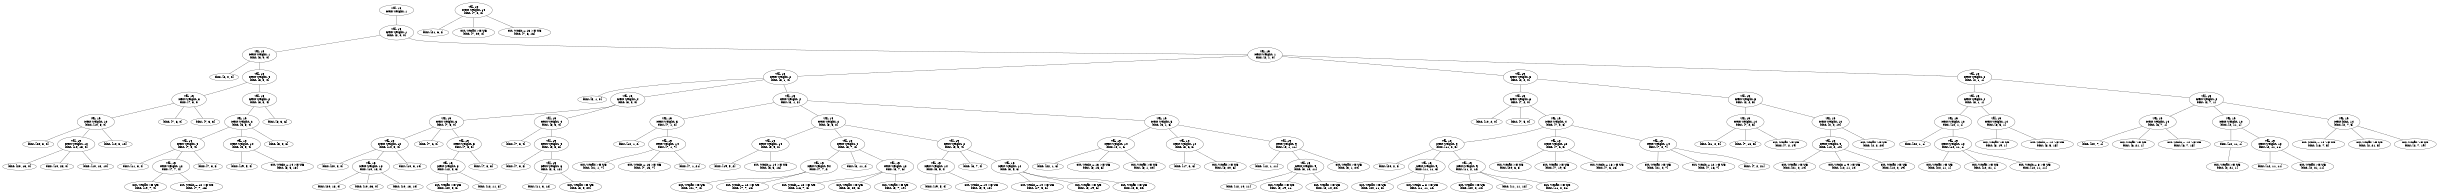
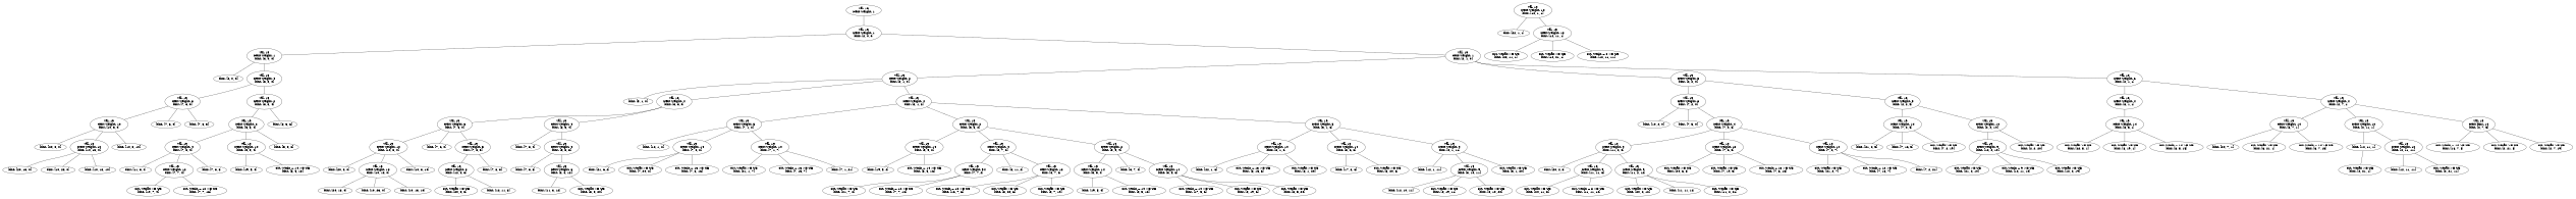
  graph {
    n1 [label="val: 19\nNext weight: 1"]
    n2 [label="val: 19\nNext weight: 1\nbins: [2, 0, 0]"]
    n3 [label="val: 19\nNext weight: 1\nbins: [3, 0, 0]"]
    n4 [label="val: 19\nNext weight: 1\nbins: [2, 1, 0]"]
    n5 [label="bins: [6, 0, 0]"]
    n6 [label="val: 19\nNext weight: 4\nbins: [3, 3, 0]"]
    n7 [label="val: 19\nNext weight: 2\nbins: [3, 1, 0]"]
    n8 [label="val: 19\nNext weight: 5\nbins: [2, 2, 0]"]
    n9 [label="val: 19\nNext weight: 6\nbins: [2, 1, 1]"]
    n10 [label="val: 19\nNext weight: 3\nbins: [7, 3, 0]"]
    n11 [label="val: 19\nNext weight: 2\nbins: [3, 3, 4]"]
    n12 [label="val: 19\nNext weight: 10\nbins: [10, 3, 0]"]
    n13 [label="bins: [7, 6, 0]"]
    n14 [label="bins: [7, 3, 3]"]
    n15 [label="val: 19\nNext weight: 2\nbins: [5, 3, 4]"]
    n16 [label="bins: [3, 3, 6]"]
    n17 [label="bins: [20, 3, 0]"]
    n18 [label="val: 19\nNext weight: 10\nbins: [10, 13, 0]"]
    n19 [label="bins: [10, 3, 10]"]
    n20 [label="bins: [20, 13, 0]"]
    n21 [label="bins: [10, 23, 0]"]
    n22 [label="bins: [10, 13, 10]"]
    n23 [label="val: 19\nNext weight: 4\nbins: [7, 3, 4]"]
    n24 [label="val: 19\nNext weight: 14\nbins: [5, 5, 4]"]
    n25 [label="bins: [5, 3, 6]"]
    n26 [label="bins: [11, 3, 4]"]
    n27 [label="val: 19\nNext weight: 12\nbins: [7, 7, 4]"]
    n28 [label="bins: [7, 3, 8]"]
    n29 [label="bins: [19, 5, 4]"]
    n30 [label="cut: Wmin + 14 >= UB\nbins: [5, 5, 18]"]
    n31 [label="cut: Wmax >= UB\nbins: [19, 7, 4]"]
    n32 [label="cut: Wmin + 12 >= UB\nbins: [7, 7, 16]"]
    n33 [label="bins: [5, 1, 0]"]
    n34 [label="val: 19\nNext weight: 4\nbins: [3, 3, 0]"]
    n35 [label="val: 19\nNext weight: 4\nbins: [3, 1, 2]"]
    n36 [label="val: 19\nNext weight: 3\nbins: [7, 2, 0]"]
    n37 [label="val: 19\nNext weight: 5\nbins: [2, 2, 5]"]
    n38 [label="val: 19\nNext weight: 4\nbins: [8, 1, 1]"]
    n39 [label="val: 19\nNext weight: 4\nbins: [2, 7, 1]"]
    n40 [label="val: 19\nNext weight: 3\nbins: [7, 3, 0]"]
    n41 [label="val: 19\nNext weight: 4\nbins: [3, 3, 4]"]
    n42 [label="val: 19\nNext weight: 5\nbins: [7, 1, 2]"]
    n43 [label="val: 19\nNext weight: 2\nbins: [3, 5, 2]"]
    n44 [label="val: 19\nNext weight: 5\nbins: [3, 1, 6]"]
    n45 [label="val: 19\nNext weight: 10\nbins: [10, 3, 0]"]
    n46 [label="bins: [7, 6, 0]"]
    n47 [label="val: 19\nNext weight: 5\nbins: [7, 3, 3]"]
    n48 [label="bins: [7, 3, 4]"]
    n49 [label="val: 19\nNext weight: 4\nbins: [3, 3, 8]"]
    n50 [label="bins: [20, 3, 0]"]
    n51 [label="val: 19\nNext weight: 10\nbins: [10, 13, 0]"]
    n52 [label="bins: [10, 3, 10]"]
    n53 [label="val: 19\nNext weight: 8\nbins: [12, 3, 3]"]
    n54 [label="bins: [7, 8, 3]"]
    n55 [label="bins: [20, 13, 0]"]
    n56 [label="bins: [10, 23, 0]"]
    n57 [label="bins: [10, 13, 10]"]
    n58 [label="cut: Wmax >= UB\nbins: [20, 3, 3]"]
    n59 [label="bins: [12, 11, 3]"]
    n60 [label="bins: [7, 3, 8]"]
    n61 [label="val: 19\nNext weight: 8\nbins: [3, 3, 12]"]
    n62 [label="bins: [11, 3, 12]"]
    n63 [label="cut: Wmax >= UB\nbins: [3, 3, 20]"]
    n64 [label="bins: [12, 1, 2]"]
    n65 [label="val: 19\nNext weight: 14\nbins: [7, 6, 2]"]
    n66 [label="val: 19\nNext weight: 14\nbins: [7, 1, 7]"]
    n67 [label="val: 19\nNext weight: 14\nbins: [5, 5, 2]"]
    n68 [label="val: 19\nNext weight: 4\nbins: [3, 7, 2]"]
    n69 [label="val: 19\nNext weight: 2\nbins: [3, 5, 4]"]
    n70 [label="val: 19\nNext weight: 14\nbins: [8, 1, 6]"]
    n71 [label="val: 19\nNext weight: 14\nbins: [3, 6, 6]"]
    n72 [label="val: 19\nNext weight: 9\nbins: [3, 1, 11]"]
    n73 [label="bins: [21, 6, 2]"]
    n74 [label="cut: Wmax >= UB\nbins: [7, 20, 2]"]
    n75 [label="cut: Wmin + 13 >= UB\nbins: [7, 6, 16]"]
    n76 [label="cut: Wmax >= UB\nbins: [21, 1, 7]"]
    n77 [label="cut: Wmin + 13 >= UB\nbins: [7, 15, 7]"]
    n78 [label="bins: [7, 1, 21]"]
    n79 [label="bins: [19, 5, 2]"]
    n80 [label="cut: Wmin + 14 >= UB\nbins: [5, 5, 16]"]
    n81 [label="val: 19\nNext weight: 94\nbins: [7, 7, 2]"]
    n82 [label="bins: [3, 11, 2]"]
    n83 [label="val: 19\nNext weight: 13\nbins: [3, 7, 6]"]
    n84 [label="val: 19\nNext weight: 14\nbins: [5, 5, 4]"]
    n85 [label="bins: [3, 7, 4]"]
    n86 [label="val: 19\nNext weight: 14\nbins: [3, 5, 6]"]
    n87 [label="cut: Wmax >= UB\nbins: [21, 7, 2]"]
    n88 [label="cut: Wmin + 12 >= UB\nbins: [7, 7, 16]"]
    n89 [label="cut: Wmin + 13 >= UB\nbins: [16, 7, 6]"]
    n90 [label="cut: Wmax >= UB\nbins: [3, 20, 6]"]
    n91 [label="cut: Wmax >= UB\nbins: [3, 7, 19]"]
    n92 [label="bins: [19, 5, 4]"]
    n93 [label="cut: Wmin + 14 >= UB\nbins: [5, 5, 18]"]
    n94 [label="cut: Wmin + 14 >= UB\nbins: [17, 5, 6]"]
    n95 [label="cut: Wmax >= UB\nbins: [3, 19, 6]"]
    n96 [label="cut: Wmax >= UB\nbins: [3, 5, 20]"]
    n97 [label="bins: [22, 1, 6]"]
    n98 [label="cut: Wmin + 13 >= UB\nbins: [8, 15, 6]"]
    n99 [label="cut: Wmax >= UB\nbins: [8, 1, 20]"]
    n100 [label="bins: [17, 6, 6]"]
    n101 [label="cut: Wmax >= UB\nbins: [3, 20, 6]"]
    n102 [label="bins: [12, 1, 11]"]
    n103 [label="val: 19\nNext weight: 9\nbins: [3, 10, 11]"]
    n104 [label="cut: Wmax >= UB\nbins: [3, 1, 20]"]
    n105 [label="bins: [12, 10, 11]"]
    n106 [label="cut: Wmax >= UB\nbins: [3, 19, 11]"]
    n107 [label="cut: Wmax >= UB\nbins: [3, 10, 20]"]
    n108 [label="bins: [10, 2, 0]"]
    n109 [label="bins: [7, 5, 0]"]
    n110 [label="val: 19\nNext weight: 4\nbins: [7, 2, 3]"]
    n111 [label="val: 19\nNext weight: 14\nbins: [7, 2, 5]"]
    n112 [label="val: 19\nNext weight: 10\nbins: [2, 2, 10]"]
    n113 [label="val: 19\nNext weight: 9\nbins: [11, 2, 3]"]
    n114 [label="val: 19\nNext weight: 13\nbins: [7, 6, 3]"]
    n115 [label="val: 19\nNext weight: 14\nbins: [7, 2, 7]"]
    n116 [label="bins: [20, 2, 3]"]
    n117 [label="val: 19\nNext weight: 9\nbins: [11, 11, 3]"]
    n118 [label="val: 19\nNext weight: 9\nbins: [11, 2, 12]"]
    n119 [label="cut: Wmax >= UB\nbins: [20, 6, 3]"]
    n120 [label="cut: Wmax >= UB\nbins: [7, 19, 3]"]
    n121 [label="cut: Wmin + 13 >= UB\nbins: [7, 6, 16]"]
    n122 [label="cut: Wmax >= UB\nbins: [21, 2, 7]"]
    n123 [label="cut: Wmin + 12 >= UB\nbins: [7, 16, 7]"]
    n124 [label="bins: [7, 2, 21]"]
    n125 [label="cut: Wmax >= UB\nbins: [20, 11, 3]"]
    n126 [label="cut: Wmin + 8 >= UB\nbins: [11, 11, 12]"]
    n127 [label="cut: Wmax >= UB\nbins: [20, 2, 12]"]
    n128 [label="bins: [11, 11, 12]"]
    n129 [label="cut: Wmax >= UB\nbins: [11, 2, 21]"]
    n130 [label="bins: [21, 2, 5]"]
    n131 [label="bins: [7, 16, 5]"]
    n132 [label="cut: Wmax >= UB\nbins: [7, 2, 19]"]
    n133 [label="val: 19\nNext weight: 9\nbins: [12, 2, 10]"]
    n134 [label="cut: Wmax >= UB\nbins: [2, 2, 20]"]
    n135 [label="cut: Wmax >= UB\nbins: [21, 2, 10]"]
    n136 [label="cut: Wmin + 9 >= UB\nbins: [12, 11, 10]"]
    n137 [label="cut: Wmax >= UB\nbins: [12, 2, 19]"]
    n138 [label="val: 19\nNext weight: 10\nbins: [12, 1, 1]"]
    n139 [label="val: 19\nNext weight: 14\nbins: [8, 5, 1]"]
    n140 [label="val: 19\nNext weight: 14\nbins: [6, 7, 1]"]
    n141 [label="val: 19\nNext weight: 10\nbins: [2, 11, 1]"]
    n142 [label="val: 19\nNext bins: 14\nbins: [2, 7, 5]"]
    n143 [label="bins: [22, 1, 1]"]
    n144 [label="val: 19\nNext weight: 10\nbins: [12, 11, 1]"]
+   n145 [label="cut: Wmax >= UB\nbins: [22, 5, 1]"]
    n146 [label="cut: Wmax >= UB\nbins: [8, 19, 1]"]
    n147 [label="cut: Wmin + 14 >= UB\nbins: [8, 5, 15]"]
    n148 [label="cut: Wmax >= UB\nbins: [22, 11, 1]"]
    n149 [label="cut: Wmax >= UB\nbins: [12, 21, 1]"]
    n150 [label="cut: Wmin + 8 >= UB\nbins: [12, 11, 11]"]
    n151 [label="bins: [20, 7, 1]"]
    n152 [label="cut: Wmax >= UB\nbins: [6, 21, 1]"]
    n153 [label="cut: Wmin + 14 >= UB\nbins: [6, 7, 15]"]
    n154 [label="bins: [12, 11, 1]"]
    n155 [label="val: 19\nNext weight: 10\nbins: [2, 11, 11]"]
    n156 [label="cut: Wmin + 14 >= UB\nbins: [16, 7, 5]"]
    n157 [label="cut: Wmax >= UB\nbins: [2, 21, 5]"]
    n158 [label="cut: Wmax >= UB\nbins: [2, 7, 19]"]
    n159 [label="cut: Wmax >= UB\nbins: [2, 21, 1]"]
    n160 [label="bins: [12, 11, 11]"]
    n161 [label="cut: Wmax >= UB\nbins: [2, 21, 11]"]
    n1 -- n2
    n2 -- n3
    n2 -- n4
    n3 -- n5
    n3 -- n6
    n4 -- n7
    n4 -- n8
    n4 -- n9
    n6 -- n10
    n6 -- n11
    n7 -- n33
    n7 -- n34
    n7 -- n35
    n8 -- n36
    n8 -- n37
    n9 -- n38
    n9 -- n39
    n10 -- n12
    n10 -- n13
    n10 -- n14
    n11 -- n15
    n11 -- n16
    n12 -- n17
    n12 -- n18
    n12 -- n19
    n15 -- n23
    n15 -- n24
    n15 -- n25
    n18 -- n20
    n18 -- n21
    n18 -- n22
    n23 -- n26
    n23 -- n27
    n23 -- n28
    n24 -- n29
    n24 -- n30
    n27 -- n31
    n27 -- n32
    n34 -- n40
    n34 -- n41
    n35 -- n42
    n35 -- n43
    n35 -- n44
    n36 -- n108
    n36 -- n109
    n36 -- n110
    n37 -- n111
    n37 -- n112
-   n38 -- n138
    n38 -- n139
    n39 -- n140
    n39 -- n141
    n39 -- n142
    n40 -- n45
    n40 -- n46
    n40 -- n47
    n41 -- n48
    n41 -- n49
    n42 -- n64
+   n42 -- n65
    n42 -- n66
    n43 -- n67
    n43 -- n68
    n43 -- n69
    n44 -- n70
    n44 -- n71
    n44 -- n72
    n45 -- n50
    n45 -- n51
    n45 -- n52
    n47 -- n53
    n47 -- n54
    n49 -- n60
    n49 -- n61
    n51 -- n55
    n51 -- n56
    n51 -- n57
    n53 -- n58
    n53 -- n59
    n61 -- n62
    n61 -- n63
    n65 -- n73
    n65 -- n74
    n65 -- n75
    n66 -- n76
    n66 -- n77
    n66 -- n78
    n67 -- n79
    n67 -- n80
    n68 -- n81
    n68 -- n82
    n68 -- n83
    n69 -- n84
    n69 -- n85
    n69 -- n86
    n70 -- n97
    n70 -- n98
    n70 -- n99
    n71 -- n100
    n71 -- n101
    n72 -- n102
    n72 -- n103
    n72 -- n104
    n81 -- n87
    n81 -- n88
    n83 -- n89
    n83 -- n90
    n83 -- n91
    n84 -- n92
    n84 -- n93
    n86 -- n94
    n86 -- n95
    n86 -- n96
    n103 -- n105
    n103 -- n106
    n103 -- n107
    n110 -- n113
    n110 -- n114
    n110 -- n115
    n111 -- n130
    n111 -- n131
    n111 -- n132
    n112 -- n133
    n112 -- n134
    n113 -- n116
    n113 -- n117
    n113 -- n118
    n114 -- n119
    n114 -- n120
    n114 -- n121
    n115 -- n122
    n115 -- n123
    n115 -- n124
    n117 -- n125
    n117 -- n126
    n118 -- n127
    n118 -- n128
    n118 -- n129
    n133 -- n135
    n133 -- n136
    n133 -- n137
    n138 -- n143
    n138 -- n144
+   n139 -- n145
    n139 -- n146
    n139 -- n147
    n140 -- n151
    n140 -- n152
    n140 -- n153
    n141 -- n154
    n141 -- n155
    n142 -- n156
    n142 -- n157
    n142 -- n158
    n144 -- n148
    n144 -- n149
    n144 -- n150
    n154 -- n159
    n155 -- n160
    n155 -- n161
  }
